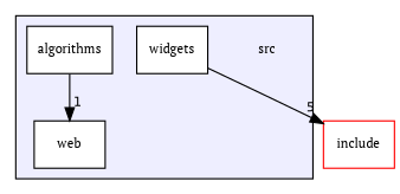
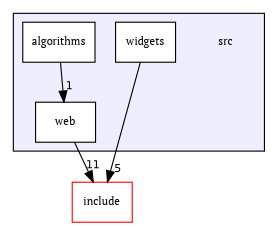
  digraph {
    compound=true
    fontname="PT Serif"
    node [fontname="PT Serif" fontsize=10 shape=box color=black fillcolor=white style=filled]
    edge [fontname="PT Serif" labeldistance=1.5 labelfontname=Helvetica labelfontsize=10]
    n1 [label=src shape=plaintext color="" fillcolor="" style=""]
    n2 [label=algorithms]
    n3 [label=web]
    n4 [label=widgets]
    n5 [color=red label=include]
    subgraph cluster_1 {
      bgcolor="#eeeeff"
      pencolor=black
      n1
      n2
      n3
      n4
    }
    n2 -> n3 [headlabel=1]
+   n3 -> n5 [headlabel=11]
    n4 -> n5 [headlabel=5]
  }
